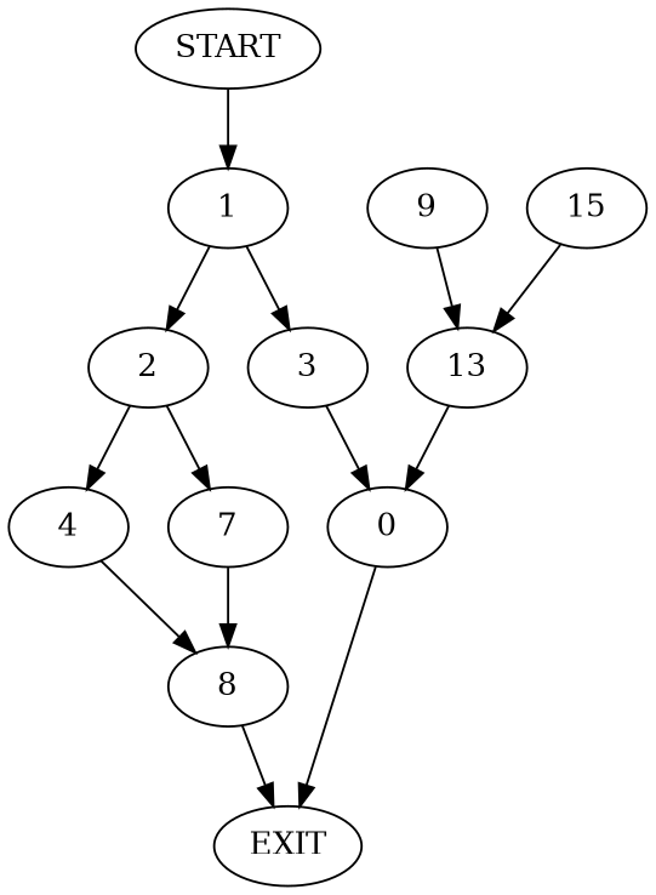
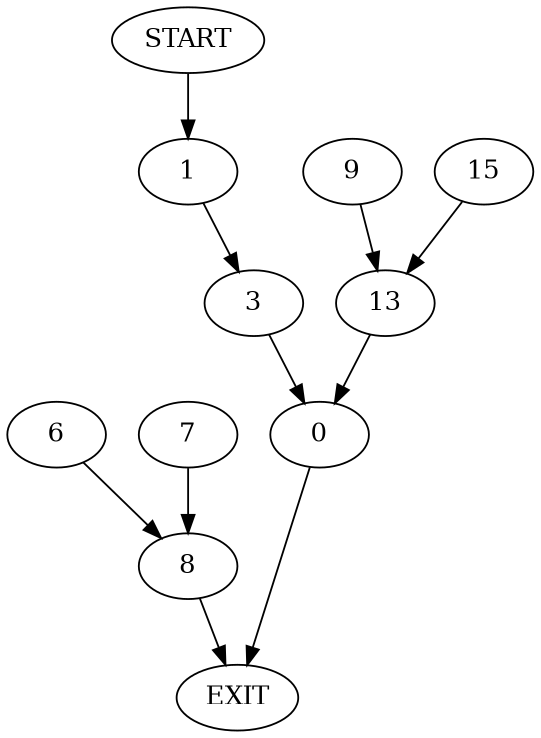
  digraph {
    n1 [label=START]
    1
-   2
    3
    n5 [label=EXIT]
-   6 [label=4]
+   6
    7
    n8 [label=0]
    8
    n10 [label=13]
    9
    n12 [label=15]
    n1 -> 1
-   1 -> 2
    1 -> 3
-   2 -> 6
-   2 -> 7
    3 -> n8
    6 -> 8
    7 -> 8
    n8 -> n5
    8 -> n5
    n10 -> n8
    9 -> n10
    n12 -> n10
  }
